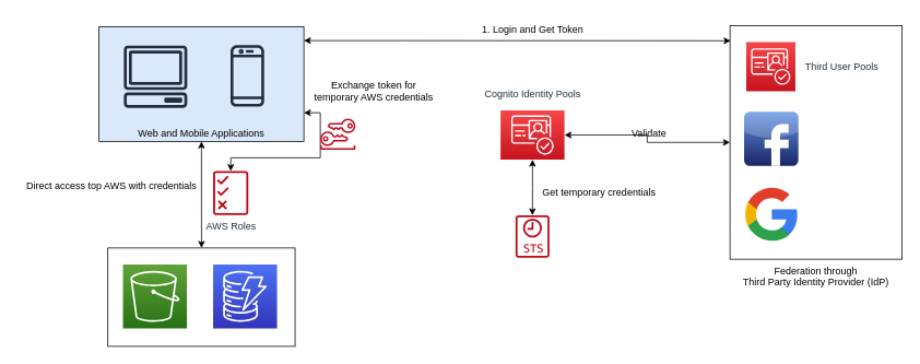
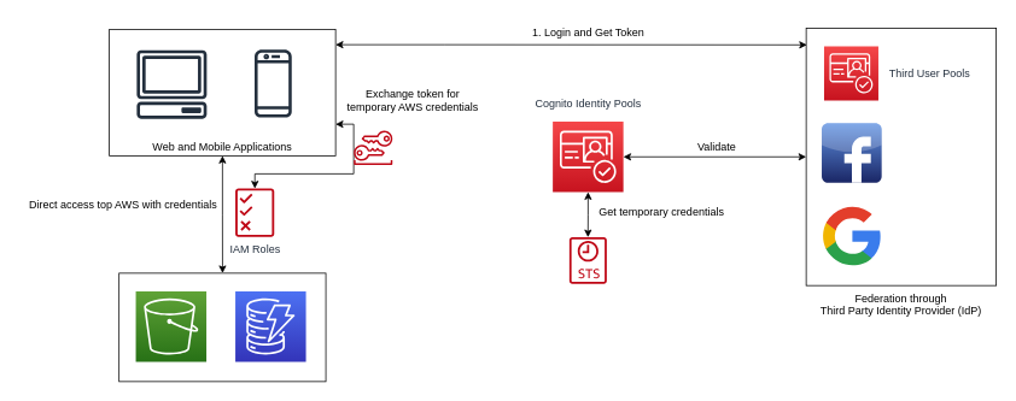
  <mxCell id="0" />
  <mxCell id="1" parent="0" />
  <mxCell id="2" style="edgeStyle=orthogonalEdgeStyle;rounded=0;orthogonalLoop=1;jettySize=auto;html=1;exitX=1;exitY=0.75;exitDx=0;exitDy=0;startArrow=classic;startFill=1;" edge="1" parent="1" source="5" target="25"><mxGeometry relative="1" as="geometry" /></mxCell>
  <mxCell id="3" style="edgeStyle=orthogonalEdgeStyle;rounded=0;orthogonalLoop=1;jettySize=auto;html=1;entryX=0.004;entryY=0.065;entryDx=0;entryDy=0;entryPerimeter=0;startArrow=classic;startFill=1;" edge="1" parent="1" source="5" target="7"><mxGeometry relative="1" as="geometry"><Array as="points"><mxPoint x="490" y="49" /><mxPoint x="490" y="49" /></Array></mxGeometry></mxCell>
  <mxCell id="4" style="edgeStyle=orthogonalEdgeStyle;rounded=0;orthogonalLoop=1;jettySize=auto;html=1;startArrow=classic;startFill=1;" edge="1" parent="1" source="5" target="6"><mxGeometry relative="1" as="geometry" /></mxCell>
- <mxCell id="5" value="Web and Mobile Applications" style="rounded=0;whiteSpace=wrap;html=1;verticalAlign=bottom;fillColor=#dae8fc;" vertex="1" parent="1"><mxGeometry x="120" y="32" width="250" height="140" as="geometry" /></mxCell>
+ <mxCell id="5" value="Web and Mobile Applications" style="rounded=0;whiteSpace=wrap;html=1;verticalAlign=bottom;" vertex="1" parent="1"><mxGeometry x="120" y="32" width="250" height="140" as="geometry" /></mxCell>
  <mxCell id="6" value="" style="rounded=0;whiteSpace=wrap;html=1;" vertex="1" parent="1"><mxGeometry x="130.75" y="302" width="228.5" height="120" as="geometry" /></mxCell>
  <mxCell id="7" value="Federation through&lt;br&gt;Third Party Identity Provider (IdP)" style="rounded=0;whiteSpace=wrap;html=1;labelPosition=center;verticalLabelPosition=bottom;align=center;verticalAlign=top;" vertex="1" parent="1"><mxGeometry x="890" y="30.7" width="210" height="285" as="geometry" /></mxCell>
  <mxCell id="8" value="" style="sketch=0;outlineConnect=0;fontColor=#232F3E;gradientColor=none;fillColor=#232F3D;strokeColor=none;dashed=0;verticalLabelPosition=bottom;verticalAlign=top;align=center;html=1;fontSize=12;fontStyle=0;aspect=fixed;pointerEvents=1;shape=mxgraph.aws4.mobile_client;" vertex="1" parent="1"><mxGeometry x="280.5" y="53" width="41" height="78" as="geometry" /></mxCell>
  <mxCell id="9" value="" style="sketch=0;outlineConnect=0;fontColor=#232F3E;gradientColor=none;fillColor=#232F3D;strokeColor=none;dashed=0;verticalLabelPosition=bottom;verticalAlign=top;align=center;html=1;fontSize=12;fontStyle=0;aspect=fixed;pointerEvents=1;shape=mxgraph.aws4.client;" vertex="1" parent="1"><mxGeometry x="150" y="55" width="78" height="76" as="geometry" /></mxCell>
  <mxCell id="10" style="edgeStyle=orthogonalEdgeStyle;rounded=0;orthogonalLoop=1;jettySize=auto;html=1;entryX=0;entryY=0.5;entryDx=0;entryDy=0;startArrow=classic;startFill=1;" edge="1" parent="1" source="12" target="7"><mxGeometry relative="1" as="geometry" /></mxCell>
  <mxCell id="11" style="edgeStyle=orthogonalEdgeStyle;rounded=0;orthogonalLoop=1;jettySize=auto;html=1;startArrow=classic;startFill=1;" edge="1" parent="1" source="12" target="22"><mxGeometry relative="1" as="geometry" /></mxCell>
- <mxCell id="12" value="Cognito Identity Pools" style="sketch=0;points=[[0,0,0],[0.25,0,0],[0.5,0,0],[0.75,0,0],[1,0,0],[0,1,0],[0.25,1,0],[0.5,1,0],[0.75,1,0],[1,1,0],[0,0.25,0],[0,0.5,0],[0,0.75,0],[1,0.25,0],[1,0.5,0],[1,0.75,0]];outlineConnect=0;fontColor=#232F3E;gradientColor=#F54749;gradientDirection=north;fillColor=#C7131F;strokeColor=#ffffff;dashed=0;verticalLabelPosition=top;verticalAlign=bottom;align=center;html=1;fontSize=12;fontStyle=0;aspect=fixed;shape=mxgraph.aws4.resourceIcon;resIcon=mxgraph.aws4.cognito;labelPosition=center;spacingBottom=10;" vertex="1" parent="1"><mxGeometry x="610" y="134.2" width="78" height="60" as="geometry" /></mxCell>
+ <mxCell id="12" value="Cognito Identity Pools" style="sketch=0;points=[[0,0,0],[0.25,0,0],[0.5,0,0],[0.75,0,0],[1,0,0],[0,1,0],[0.25,1,0],[0.5,1,0],[0.75,1,0],[1,1,0],[0,0.25,0],[0,0.5,0],[0,0.75,0],[1,0.25,0],[1,0.5,0],[1,0.75,0]];outlineConnect=0;fontColor=#232F3E;gradientColor=#F54749;gradientDirection=north;fillColor=#C7131F;strokeColor=#ffffff;dashed=0;verticalLabelPosition=top;verticalAlign=bottom;align=center;html=1;fontSize=12;fontStyle=0;aspect=fixed;shape=mxgraph.aws4.resourceIcon;resIcon=mxgraph.aws4.cognito;labelPosition=center;spacingBottom=10;" vertex="1" parent="1"><mxGeometry x="610" y="134.2" width="78" height="78" as="geometry" /></mxCell>
  <mxCell id="13" value="1. Login and Get Token" style="text;html=1;align=center;verticalAlign=middle;resizable=0;points=[];autosize=1;strokeColor=none;fillColor=none;" vertex="1" parent="1"><mxGeometry x="574" y="20.7" width="150" height="30" as="geometry" /></mxCell>
  <mxCell id="14" value="Exchange token for&lt;br&gt;temporary AWS credentials" style="text;html=1;align=center;verticalAlign=middle;resizable=0;points=[];autosize=1;strokeColor=none;fillColor=none;" vertex="1" parent="1"><mxGeometry x="370" y="91" width="170" height="40" as="geometry" /></mxCell>
  <mxCell id="15" value="" style="dashed=0;outlineConnect=0;html=1;align=center;labelPosition=center;verticalLabelPosition=bottom;verticalAlign=top;shape=mxgraph.webicons.facebook;fillColor=#6294E4;gradientColor=#1A2665" vertex="1" parent="1"><mxGeometry x="907.2" y="135.7" width="66.2" height="66.2" as="geometry" /></mxCell>
  <mxCell id="16" value="" style="dashed=0;outlineConnect=0;html=1;align=center;labelPosition=center;verticalLabelPosition=bottom;verticalAlign=top;shape=mxgraph.weblogos.google" vertex="1" parent="1"><mxGeometry x="907.2" y="225.7" width="65.2" height="69.4" as="geometry" /></mxCell>
  <mxCell id="17" value="" style="shape=image;verticalLabelPosition=bottom;labelBackgroundColor=default;verticalAlign=top;aspect=fixed;imageAspect=0;image=https://docs.csiinc.com/files/1245479/34898553/1/1592856217967/saml-logo.png;" vertex="1" parent="1"><mxGeometry x="990" y="230.4" width="96.05" height="60" as="geometry" /></mxCell>
  <mxCell id="18" value="" style="shape=image;verticalLabelPosition=bottom;labelBackgroundColor=default;verticalAlign=top;aspect=fixed;imageAspect=0;image=https://logonoid.com/images/openid-logo.png;" vertex="1" parent="1"><mxGeometry x="1014.07" y="141.9" width="60" height="60" as="geometry" /></mxCell>
  <mxCell id="19" value="" style="sketch=0;points=[[0,0,0],[0.25,0,0],[0.5,0,0],[0.75,0,0],[1,0,0],[0,1,0],[0.25,1,0],[0.5,1,0],[0.75,1,0],[1,1,0],[0,0.25,0],[0,0.5,0],[0,0.75,0],[1,0.25,0],[1,0.5,0],[1,0.75,0]];outlineConnect=0;fontColor=#232F3E;gradientColor=#4D72F3;gradientDirection=north;fillColor=#3334B9;strokeColor=#ffffff;dashed=0;verticalLabelPosition=bottom;verticalAlign=top;align=center;html=1;fontSize=12;fontStyle=0;aspect=fixed;shape=mxgraph.aws4.resourceIcon;resIcon=mxgraph.aws4.dynamodb;" vertex="1" parent="1"><mxGeometry x="259.25" y="322" width="78" height="78" as="geometry" /></mxCell>
  <mxCell id="20" value="" style="sketch=0;points=[[0,0,0],[0.25,0,0],[0.5,0,0],[0.75,0,0],[1,0,0],[0,1,0],[0.25,1,0],[0.5,1,0],[0.75,1,0],[1,1,0],[0,0.25,0],[0,0.5,0],[0,0.75,0],[1,0.25,0],[1,0.5,0],[1,0.75,0]];outlineConnect=0;fontColor=#232F3E;gradientColor=#60A337;gradientDirection=north;fillColor=#277116;strokeColor=#ffffff;dashed=0;verticalLabelPosition=bottom;verticalAlign=top;align=center;html=1;fontSize=12;fontStyle=0;aspect=fixed;shape=mxgraph.aws4.resourceIcon;resIcon=mxgraph.aws4.s3;" vertex="1" parent="1"><mxGeometry x="149.25" y="322" width="78" height="78" as="geometry" /></mxCell>
  <mxCell id="21" value="Validate" style="text;html=1;align=center;verticalAlign=middle;resizable=0;points=[];autosize=1;strokeColor=none;fillColor=none;" vertex="1" parent="1"><mxGeometry x="756.33" y="148.2" width="70" height="30" as="geometry" /></mxCell>
  <mxCell id="22" value="" style="sketch=0;outlineConnect=0;fontColor=#232F3E;gradientColor=none;fillColor=#BF0816;strokeColor=none;dashed=0;verticalLabelPosition=bottom;verticalAlign=top;align=center;html=1;fontSize=12;fontStyle=0;aspect=fixed;pointerEvents=1;shape=mxgraph.aws4.sts_alternate;" vertex="1" parent="1"><mxGeometry x="628.33" y="262" width="41.33" height="52" as="geometry" /></mxCell>
  <mxCell id="23" value="Third User Pools" style="sketch=0;points=[[0,0,0],[0.25,0,0],[0.5,0,0],[0.75,0,0],[1,0,0],[0,1,0],[0.25,1,0],[0.5,1,0],[0.75,1,0],[1,1,0],[0,0.25,0],[0,0.5,0],[0,0.75,0],[1,0.25,0],[1,0.5,0],[1,0.75,0]];outlineConnect=0;fontColor=#232F3E;gradientColor=#F54749;gradientDirection=north;fillColor=#C7131F;strokeColor=#ffffff;dashed=0;verticalLabelPosition=middle;verticalAlign=middle;align=left;html=1;fontSize=12;fontStyle=0;aspect=fixed;shape=mxgraph.aws4.resourceIcon;resIcon=mxgraph.aws4.cognito;labelPosition=right;spacingBottom=0;spacingLeft=10;" vertex="1" parent="1"><mxGeometry x="909.8" y="50.7" width="60" height="60" as="geometry" /></mxCell>
  <mxCell id="24" value="Get temporary credentials" style="text;html=1;align=center;verticalAlign=middle;resizable=0;points=[];autosize=1;strokeColor=none;fillColor=none;" vertex="1" parent="1"><mxGeometry x="650" y="220" width="160" height="30" as="geometry" /></mxCell>
- <mxCell id="25" value="AWS Roles" style="sketch=0;outlineConnect=0;fontColor=#232F3E;gradientColor=none;fillColor=#BF0816;strokeColor=none;dashed=0;verticalLabelPosition=bottom;verticalAlign=top;align=center;html=1;fontSize=12;fontStyle=0;aspect=fixed;pointerEvents=1;shape=mxgraph.aws4.permissions;" vertex="1" parent="1"><mxGeometry x="259.25" y="208" width="42.92" height="54" as="geometry" /></mxCell>
+ <mxCell id="25" value="IAM Roles" style="sketch=0;outlineConnect=0;fontColor=#232F3E;gradientColor=none;fillColor=#BF0816;strokeColor=none;dashed=0;verticalLabelPosition=bottom;verticalAlign=top;align=center;html=1;fontSize=12;fontStyle=0;aspect=fixed;pointerEvents=1;shape=mxgraph.aws4.permissions;" vertex="1" parent="1"><mxGeometry x="259.25" y="208" width="42.92" height="54" as="geometry" /></mxCell>
  <mxCell id="26" value="Direct access top AWS with credentials" style="text;html=1;align=center;verticalAlign=middle;resizable=0;points=[];autosize=1;strokeColor=none;fillColor=none;" vertex="1" parent="1"><mxGeometry x="20" y="212" width="230" height="30" as="geometry" /></mxCell>
  <mxCell id="27" value="" style="sketch=0;outlineConnect=0;fontColor=#232F3E;gradientColor=none;fillColor=#BF0816;strokeColor=none;dashed=0;verticalLabelPosition=bottom;verticalAlign=top;align=center;html=1;fontSize=12;fontStyle=0;aspect=fixed;pointerEvents=1;shape=mxgraph.aws4.long_term_security_credential;" vertex="1" parent="1"><mxGeometry x="390" y="144.2" width="42.96" height="38" as="geometry" /></mxCell>
